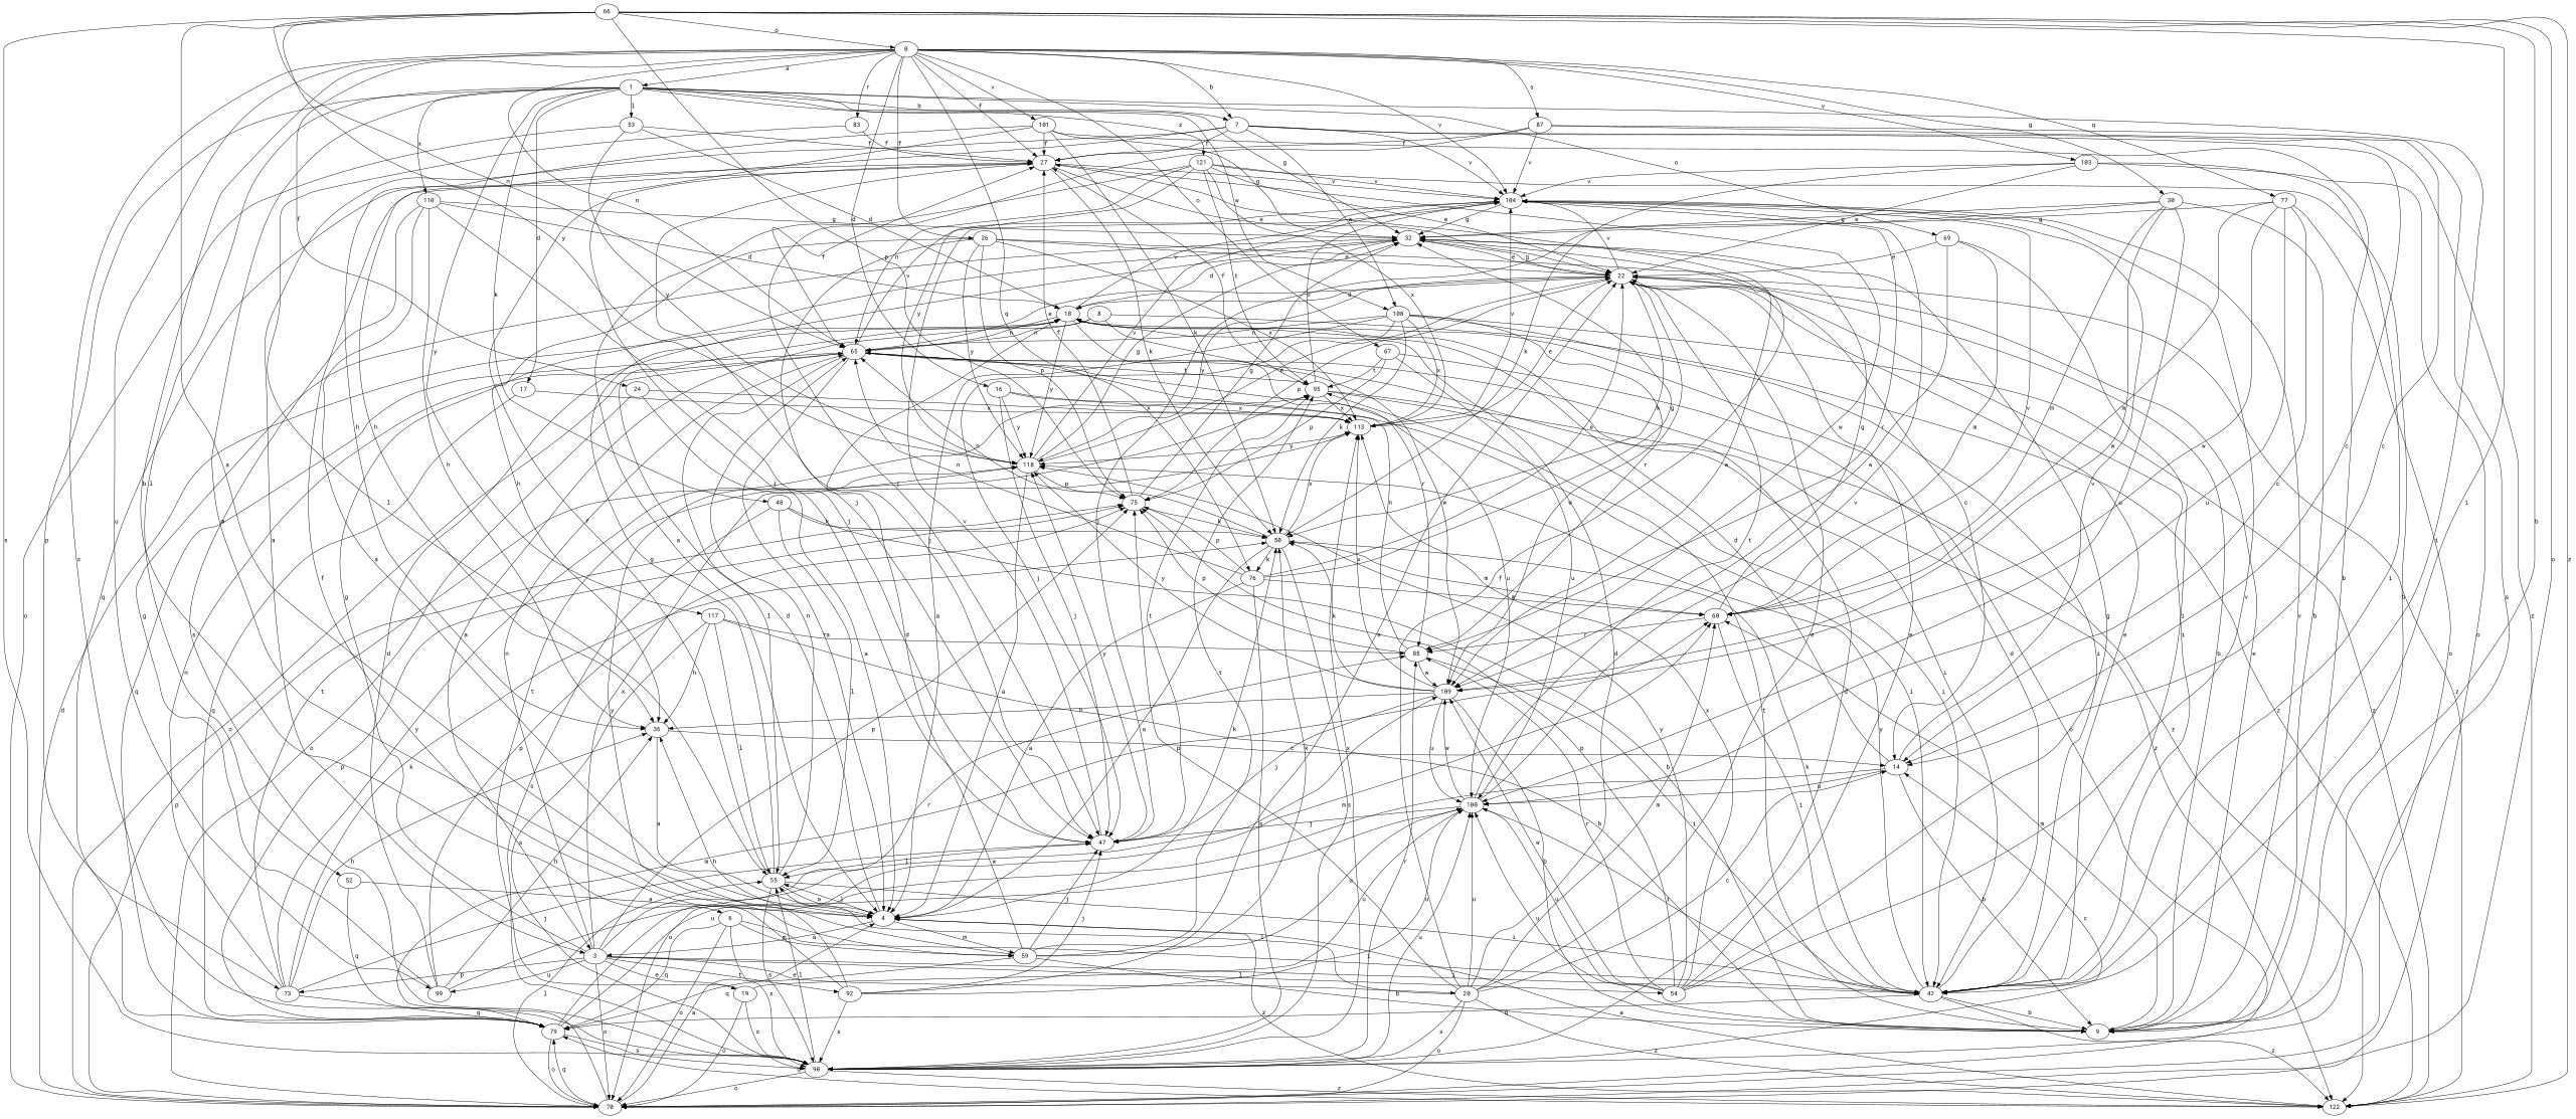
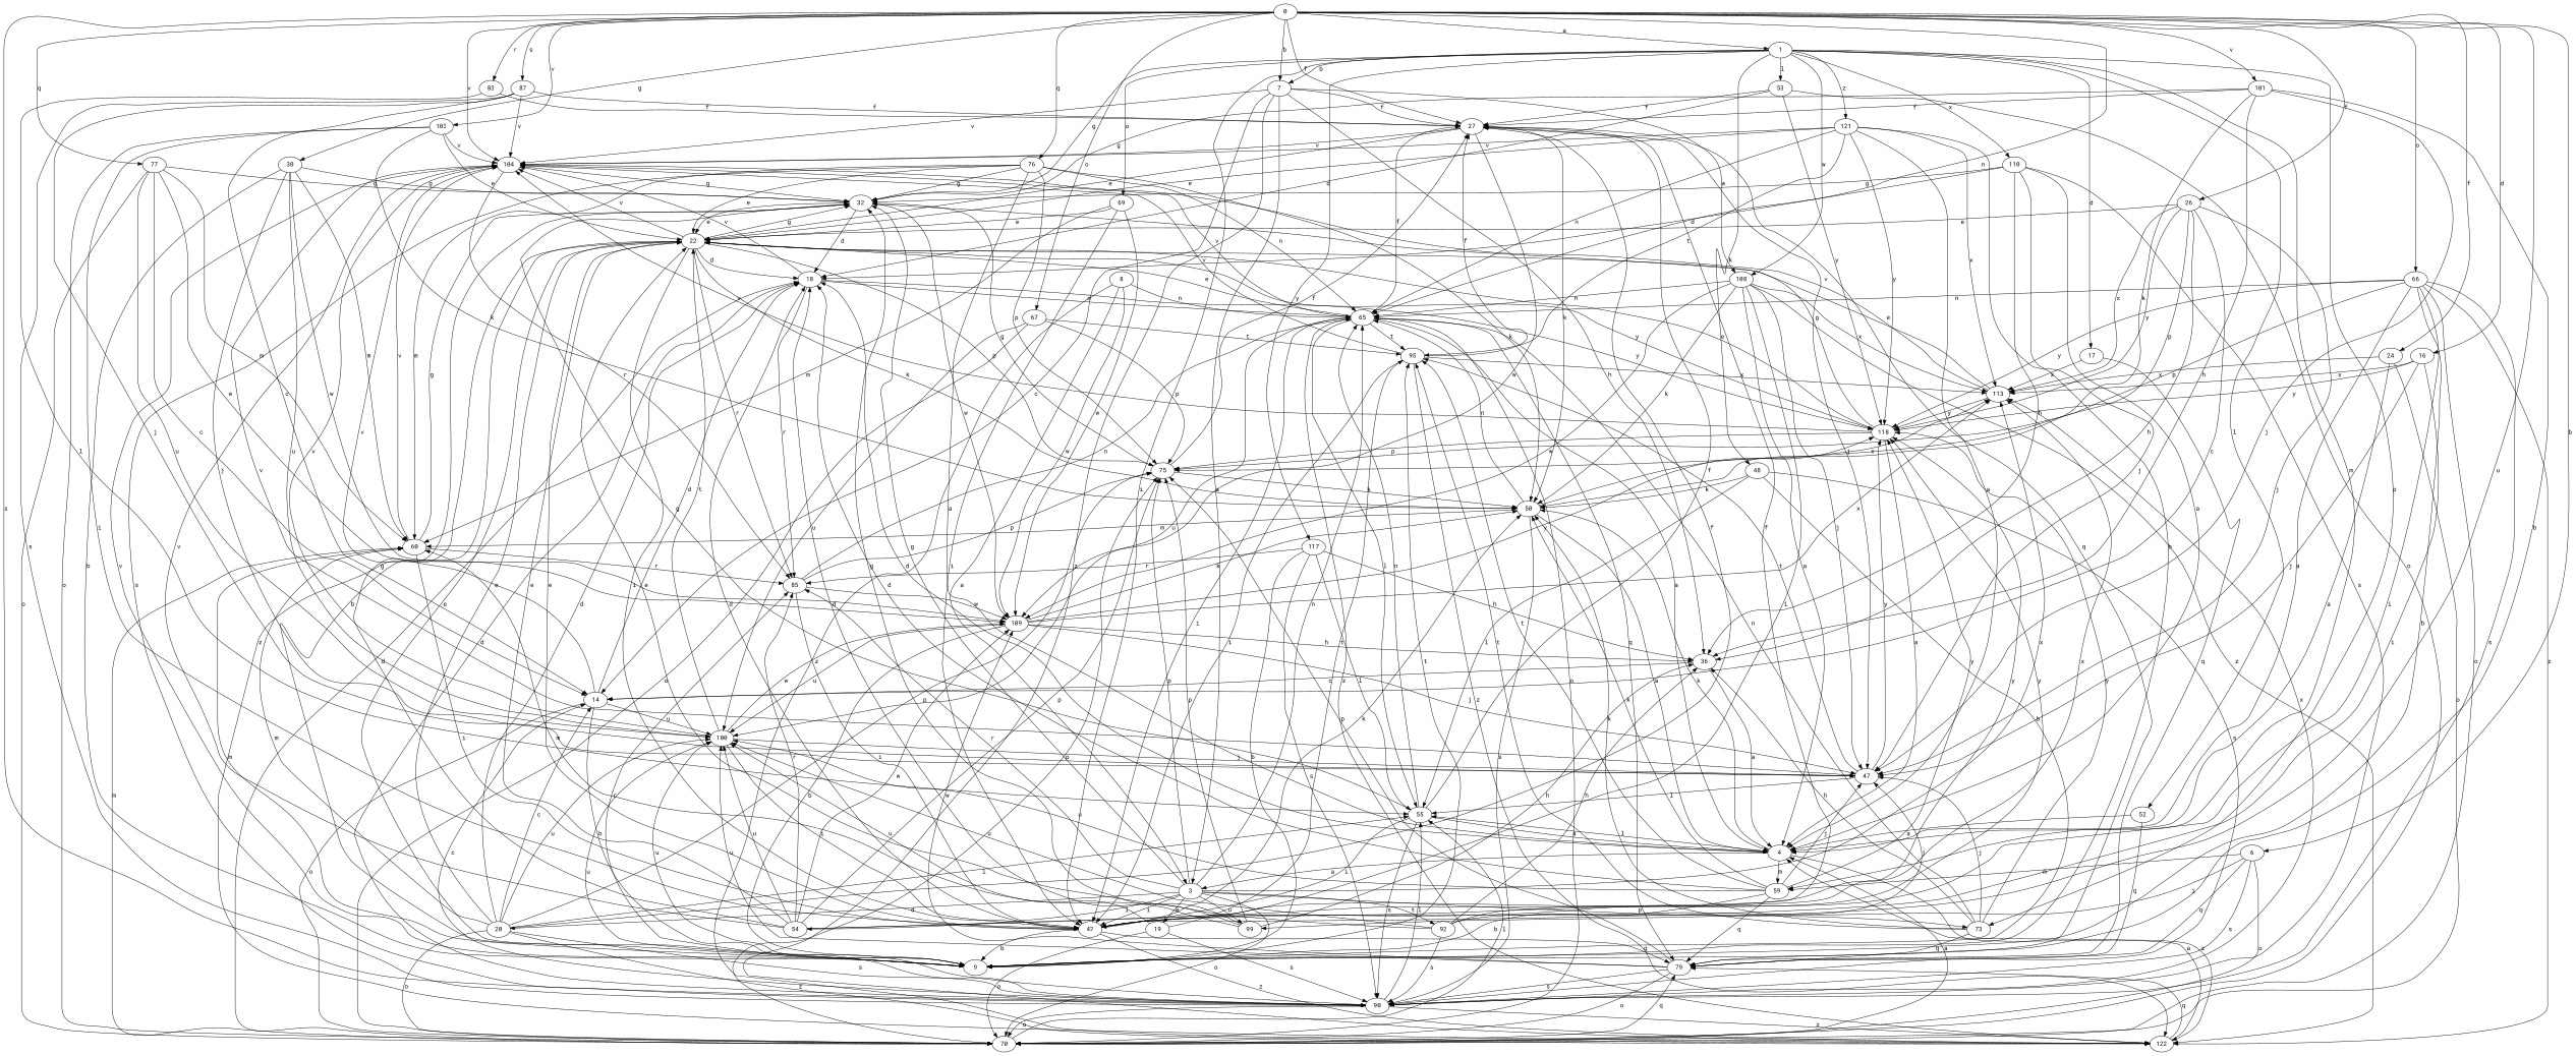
  strict digraph {
    fontname="Roboto Mono"
    node [fontname="Roboto Mono"]
    edge [fontname="Roboto Mono"]
    0
    1
    6
    7
    16
    24
    26
    27
    30
    65
    66
    67
    76
    77
    83
    87
    90
    99
    101
    103
    104
    17
    32
    42
    48
    52
    53
    59
    69
    73
    108
    110
    117
    121
    70
    79
    3
    122
    14
    36
    113
    47
    118
    4
    75
    22
    50
    109
    9
    60
    100
    55
    95
    85
    18
    19
    20
    54
    92
    8
    0 -> 1 [label=a]
    0 -> 6 [label=b]
    0 -> 7 [label=b]
    0 -> 16 [label=d]
    0 -> 24 [label=f]
    0 -> 26 [label=f]
    0 -> 27 [label=f]
    0 -> 30 [label=g]
    0 -> 65 [label=n]
-   66 -> 0 [label=o]
+   0 -> 66 [label=o]
    0 -> 67 [label=o]
    0 -> 76 [label=q]
    0 -> 77 [label=q]
    0 -> 83 [label=r]
    0 -> 87 [label=s]
    0 -> 90 [label=s]
    0 -> 99 [label=u]
    0 -> 101 [label=v]
    0 -> 103 [label=v]
    0 -> 104 [label=v]
    1 -> 7 [label=b]
    1 -> 17 [label=d]
    1 -> 32 [label=g]
    1 -> 42 [label=i]
    1 -> 48 [label=k]
    1 -> 52 [label=l]
    1 -> 53 [label=l]
    1 -> 59 [label=m]
    1 -> 69 [label=o]
    1 -> 73 [label=p]
    1 -> 108 [label=w]
    1 -> 110 [label=x]
    1 -> 117 [label=y]
    1 -> 121 [label=z]
    6 -> 90 [label=s]
    6 -> 42 [label=i]
    6 -> 59 [label=m]
    6 -> 70 [label=o]
    6 -> 79 [label=q]
    7 -> 27 [label=f]
    7 -> 104 [label=v]
    7 -> 108 [label=w]
    7 -> 3 [label=a]
    7 -> 122 [label=z]
    7 -> 14 [label=c]
    7 -> 36 [label=h]
    16 -> 42 [label=i]
    16 -> 113 [label=x]
    16 -> 47 [label=j]
    16 -> 118 [label=y]
    24 -> 70 [label=o]
    24 -> 113 [label=x]
    24 -> 4 [label=a]
    26 -> 14 [label=c]
    26 -> 36 [label=h]
    26 -> 113 [label=x]
    26 -> 47 [label=j]
    26 -> 118 [label=y]
    26 -> 75 [label=p]
    26 -> 22 [label=e]
    27 -> 104 [label=v]
    27 -> 79 [label=q]
    27 -> 47 [label=j]
    27 -> 22 [label=e]
    27 -> 50 [label=k]
    27 -> 109 [label=w]
    30 -> 32 [label=g]
    30 -> 47 [label=j]
    30 -> 109 [label=w]
    30 -> 9 [label=b]
    30 -> 60 [label=m]
    30 -> 100 [label=u]
    65 -> 27 [label=f]
    65 -> 104 [label=v]
    65 -> 42 [label=i]
    65 -> 70 [label=o]
    65 -> 79 [label=q]
    65 -> 122 [label=z]
    65 -> 4 [label=a]
    65 -> 22 [label=e]
    65 -> 100 [label=u]
    65 -> 55 [label=l]
    65 -> 95 [label=t]
    66 -> 65 [label=n]
    66 -> 90 [label=s]
    66 -> 42 [label=i]
    66 -> 70 [label=o]
    66 -> 122 [label=z]
    66 -> 118 [label=y]
    66 -> 4 [label=a]
    66 -> 75 [label=p]
    66 -> 9 [label=b]
    67 -> 70 [label=o]
    67 -> 75 [label=p]
    67 -> 100 [label=u]
    67 -> 95 [label=t]
    76 -> 65 [label=n]
    76 -> 90 [label=s]
    76 -> 32 [label=g]
    76 -> 4 [label=a]
    76 -> 75 [label=p]
    76 -> 22 [label=e]
-   50 -> 76 [label=k]
+   76 -> 50 [label=k]
    76 -> 60 [label=m]
    77 -> 32 [label=g]
    77 -> 70 [label=o]
    77 -> 14 [label=c]
    77 -> 109 [label=w]
    77 -> 60 [label=m]
    77 -> 100 [label=u]
    83 -> 27 [label=f]
    83 -> 55 [label=l]
    87 -> 27 [label=f]
    87 -> 90 [label=s]
    87 -> 104 [label=v]
    87 -> 14 [label=c]
    87 -> 47 [label=j]
    90 -> 70 [label=o]
    90 -> 122 [label=z]
    90 -> 14 [label=c]
    90 -> 113 [label=x]
    90 -> 100 [label=u]
    90 -> 55 [label=l]
    90 -> 85 [label=r]
    90 -> 18 [label=d]
    99 -> 32 [label=g]
    99 -> 36 [label=h]
    99 -> 75 [label=p]
    99 -> 60 [label=m]
    99 -> 18 [label=d]
    101 -> 27 [label=f]
    101 -> 32 [label=g]
    101 -> 36 [label=h]
    101 -> 47 [label=j]
    101 -> 50 [label=k]
    101 -> 9 [label=b]
    103 -> 104 [label=v]
    103 -> 42 [label=i]
    103 -> 70 [label=o]
    103 -> 22 [label=e]
    103 -> 50 [label=k]
    104 -> 32 [label=g]
    104 -> 85 [label=r]
    17 -> 79 [label=q]
    17 -> 113 [label=x]
    32 -> 22 [label=e]
    32 -> 109 [label=w]
    32 -> 18 [label=d]
    42 -> 79 [label=q]
    42 -> 122 [label=z]
    42 -> 118 [label=y]
    42 -> 22 [label=e]
    42 -> 50 [label=k]
    42 -> 9 [label=b]
    42 -> 18 [label=d]
    48 -> 90 [label=s]
    48 -> 50 [label=k]
    48 -> 9 [label=b]
    48 -> 55 [label=l]
    52 -> 79 [label=q]
    52 -> 4 [label=a]
    53 -> 27 [label=f]
    53 -> 70 [label=o]
    53 -> 118 [label=y]
    53 -> 18 [label=d]
    59 -> 79 [label=q]
    59 -> 47 [label=j]
    59 -> 118 [label=y]
    59 -> 50 [label=k]
    59 -> 9 [label=b]
    59 -> 100 [label=u]
    59 -> 95 [label=t]
    59 -> 18 [label=d]
    69 -> 42 [label=i]
    69 -> 22 [label=e]
    69 -> 109 [label=w]
    69 -> 60 [label=m]
    73 -> 65 [label=n]
    73 -> 79 [label=q]
    73 -> 36 [label=h]
    73 -> 47 [label=j]
    73 -> 118 [label=y]
    73 -> 50 [label=k]
    73 -> 95 [label=t]
    108 -> 65 [label=n]
    108 -> 42 [label=i]
    108 -> 122 [label=z]
    108 -> 113 [label=x]
    108 -> 47 [label=j]
    108 -> 4 [label=a]
    108 -> 50 [label=k]
    108 -> 109 [label=w]
    110 -> 90 [label=s]
    110 -> 32 [label=g]
    110 -> 36 [label=h]
    110 -> 47 [label=j]
    110 -> 4 [label=a]
    110 -> 18 [label=d]
    117 -> 90 [label=s]
    117 -> 36 [label=h]
    117 -> 9 [label=b]
    117 -> 55 [label=l]
    117 -> 85 [label=r]
    121 -> 65 [label=n]
    121 -> 104 [label=v]
    121 -> 113 [label=x]
    121 -> 118 [label=y]
    121 -> 4 [label=a]
    121 -> 22 [label=e]
    121 -> 9 [label=b]
    121 -> 95 [label=t]
    70 -> 79 [label=q]
    70 -> 4 [label=a]
    70 -> 75 [label=p]
    70 -> 60 [label=m]
    70 -> 55 [label=l]
    70 -> 18 [label=d]
    79 -> 90 [label=s]
    79 -> 70 [label=o]
    79 -> 75 [label=p]
    79 -> 109 [label=w]
    79 -> 100 [label=u]
    3 -> 65 [label=n]
    3 -> 99 [label=u]
    3 -> 32 [label=g]
    3 -> 42 [label=i]
    3 -> 73 [label=p]
    3 -> 70 [label=o]
    3 -> 113 [label=x]
    3 -> 75 [label=p]
    3 -> 85 [label=r]
    3 -> 19 [label=e]
-   3 -> 20 [label=e]
+   3 -> 20 [label=d]
    3 -> 54 [label=l]
    3 -> 92 [label=t]
    122 -> 79 [label=q]
    122 -> 4 [label=a]
    14 -> 104 [label=v]
    14 -> 70 [label=o]
    14 -> 9 [label=b]
    14 -> 100 [label=u]
    14 -> 18 [label=d]
    36 -> 14 [label=c]
    36 -> 4 [label=a]
    113 -> 104 [label=v]
    113 -> 118 [label=y]
    113 -> 22 [label=e]
    47 -> 104 [label=v]
    47 -> 118 [label=y]
    47 -> 55 [label=l]
    47 -> 95 [label=t]
    118 -> 104 [label=v]
    118 -> 32 [label=g]
    118 -> 4 [label=a]
    118 -> 75 [label=p]
    118 -> 22 [label=e]
    4 -> 59 [label=m]
    4 -> 3 [label=a]
    4 -> 122 [label=z]
    4 -> 50 [label=k]
    4 -> 55 [label=l]
    4 -> 18 [label=d]
    75 -> 27 [label=f]
    75 -> 32 [label=g]
    75 -> 50 [label=k]
    22 -> 104 [label=v]
    22 -> 32 [label=g]
    22 -> 42 [label=i]
    22 -> 122 [label=z]
    22 -> 118 [label=y]
    22 -> 75 [label=p]
    22 -> 50 [label=k]
    22 -> 9 [label=b]
    22 -> 85 [label=r]
    22 -> 18 [label=d]
    50 -> 65 [label=n]
    50 -> 90 [label=s]
    50 -> 113 [label=x]
    50 -> 4 [label=a]
    50 -> 60 [label=m]
    109 -> 36 [label=h]
    109 -> 113 [label=x]
    109 -> 47 [label=j]
    109 -> 118 [label=y]
    109 -> 50 [label=k]
    109 -> 9 [label=b]
    109 -> 100 [label=u]
    9 -> 104 [label=v]
    9 -> 22 [label=e]
    9 -> 60 [label=m]
    9 -> 100 [label=u]
    9 -> 95 [label=t]
    60 -> 104 [label=v]
    60 -> 32 [label=g]
    60 -> 42 [label=i]
    60 -> 85 [label=r]
    100 -> 104 [label=v]
    100 -> 42 [label=i]
    100 -> 47 [label=j]
    100 -> 22 [label=t]
    100 -> 109 [label=w]
    55 -> 27 [label=f]
    55 -> 65 [label=n]
    55 -> 90 [label=s]
    55 -> 32 [label=g]
    55 -> 42 [label=i]
    55 -> 4 [label=a]
    95 -> 27 [label=f]
    95 -> 104 [label=v]
    95 -> 42 [label=i]
    95 -> 122 [label=z]
    95 -> 113 [label=x]
    85 -> 65 [label=n]
    85 -> 42 [label=i]
    85 -> 75 [label=p]
    85 -> 109 [label=w]
    18 -> 65 [label=n]
    18 -> 104 [label=v]
    18 -> 118 [label=y]
    18 -> 85 [label=r]
    19 -> 90 [label=s]
    19 -> 70 [label=o]
    19 -> 100 [label=u]
    19 -> 95 [label=t]
    20 -> 27 [label=f]
    20 -> 90 [label=s]
    20 -> 70 [label=o]
    20 -> 122 [label=z]
    20 -> 14 [label=c]
    20 -> 75 [label=p]
    20 -> 22 [label=e]
    20 -> 60 [label=m]
    20 -> 100 [label=u]
    20 -> 55 [label=l]
    20 -> 18 [label=d]
    54 -> 104 [label=v]
    54 -> 32 [label=g]
    54 -> 113 [label=x]
    54 -> 118 [label=y]
    54 -> 75 [label=p]
    54 -> 22 [label=e]
    54 -> 109 [label=w]
    54 -> 100 [label=u]
    54 -> 85 [label=r]
    92 -> 27 [label=f]
    92 -> 90 [label=s]
    92 -> 36 [label=h]
    92 -> 47 [label=j]
    92 -> 22 [label=e]
    92 -> 100 [label=u]
    8 -> 65 [label=n]
    8 -> 3 [label=a]
    8 -> 122 [label=z]
    8 -> 109 [label=w]
  }
